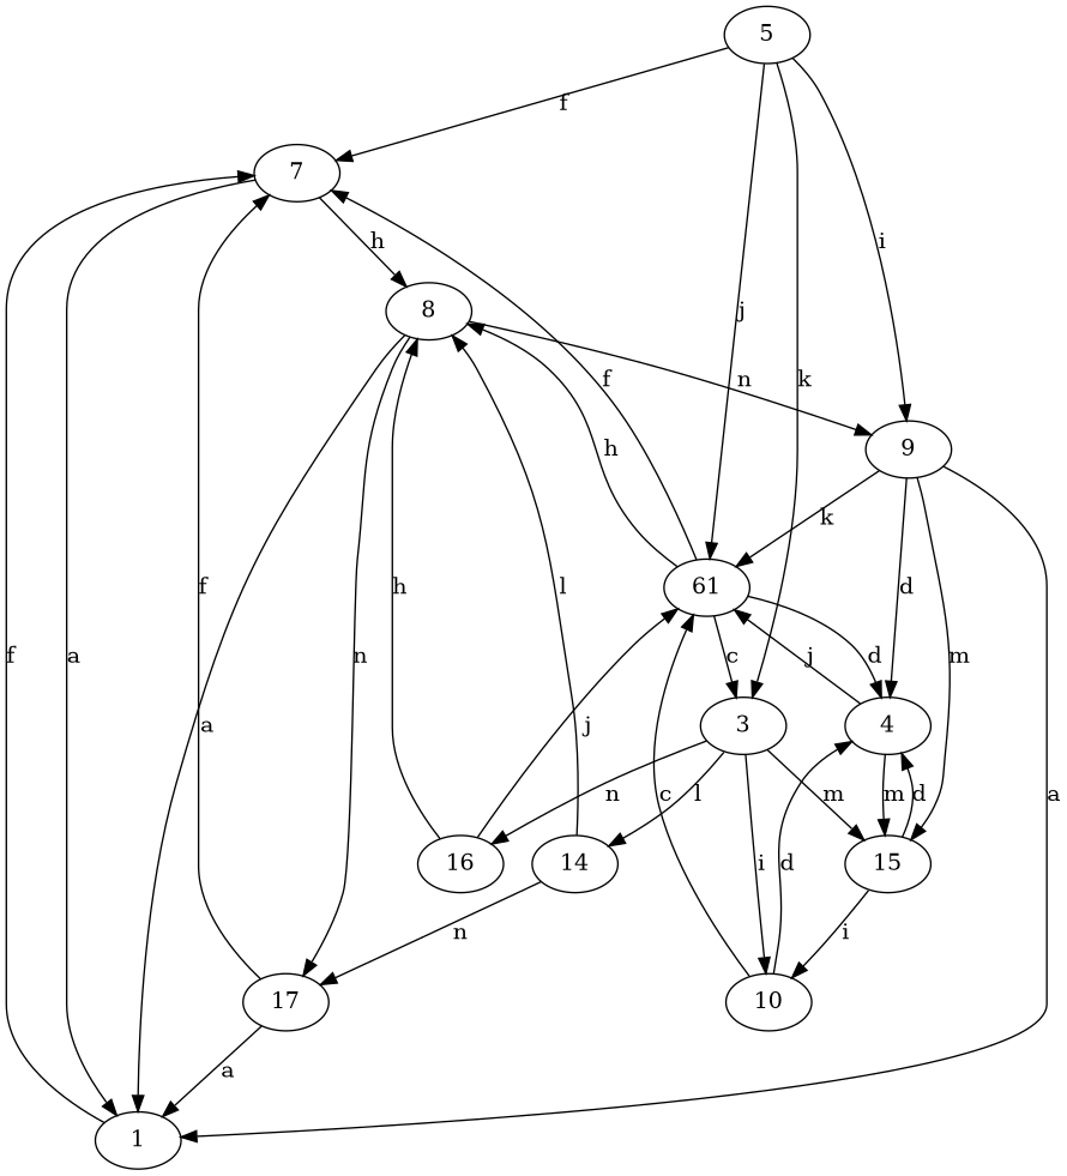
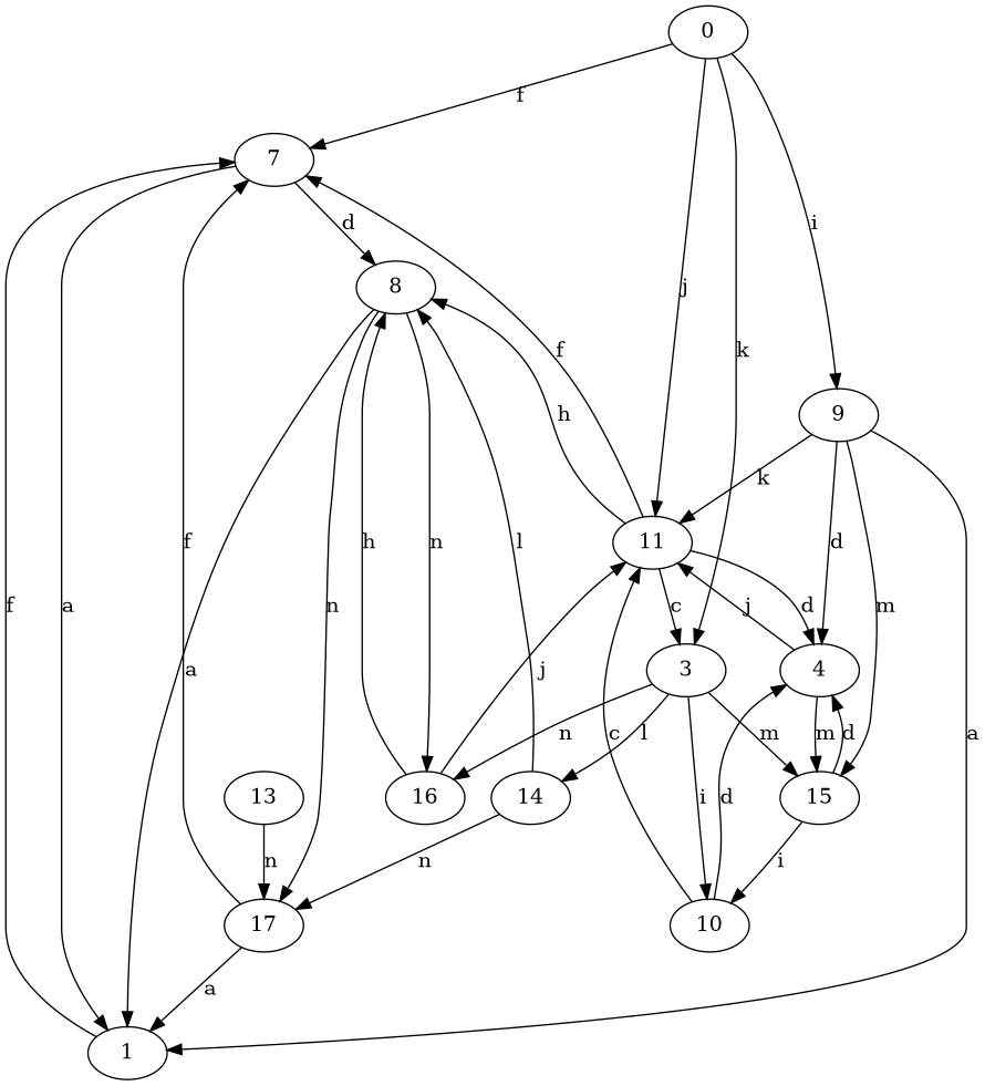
  strict digraph {
-   0 [label=5]
+   0
    7
    9
-   11 [label=61]
+   11
    3
    1
    8
    15
    4
+   13
    17
    10
    14
    16
    0 -> 7 [label=f]
    0 -> 9 [label=i]
    0 -> 11 [label=j]
    0 -> 3 [label=k]
    7 -> 1 [label=a]
-   7 -> 8 [label=h]
+   7 -> 8 [label=d]
    9 -> 11 [label=k]
    9 -> 1 [label=a]
    9 -> 15 [label=m]
    9 -> 4 [label=d]
    11 -> 7 [label=f]
    11 -> 3 [label=c]
    11 -> 8 [label=h]
    11 -> 4 [label=d]
    3 -> 15 [label=m]
    3 -> 10 [label=i]
    3 -> 14 [label=l]
    3 -> 16 [label=n]
    1 -> 7 [label=f]
    8 -> 1 [label=a]
    8 -> 17 [label=n]
-   8 -> 9 [label=n]
+   8 -> 16 [label=n]
    15 -> 4 [label=d]
    15 -> 10 [label=i]
    4 -> 11 [label=j]
    4 -> 15 [label=m]
+   13 -> 17 [label=n]
    17 -> 7 [label=f]
    17 -> 1 [label=a]
    10 -> 11 [label=c]
    10 -> 4 [label=d]
    14 -> 8 [label=l]
    14 -> 17 [label=n]
    16 -> 11 [label=j]
    16 -> 8 [label=h]
  }
